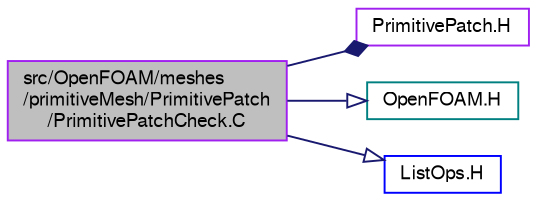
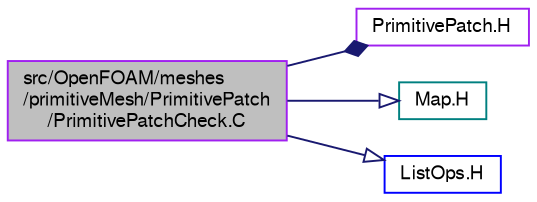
  digraph {
    rankdir=LR
    node [color=purple fontname=FreeSans fontsize=10 shape=record]
    edge [color=midnightblue fontname=FreeSans fontsize=10 labelfontname=FreeSans labelfontsize=10 style=solid arrowhead=onormal]
    n1 [fillcolor=grey75 fontcolor=black height=0.2 label="src/OpenFOAM/meshes\l/primitiveMesh/PrimitivePatch\l/PrimitivePatchCheck.C" style=filled width=0.4]
    n2 [height=0.2 label="PrimitivePatch.H" width=0.4]
-   n3 [color=teal height=0.2 label="OpenFOAM.H" width=0.4]
+   n3 [color=teal height=0.2 label="Map.H" width=0.4]
    n4 [color=blue height=0.2 label="ListOps.H" width=0.4]
    n1 -> n2 [arrowhead=diamond]
    n1 -> n3
    n1 -> n4
  }
